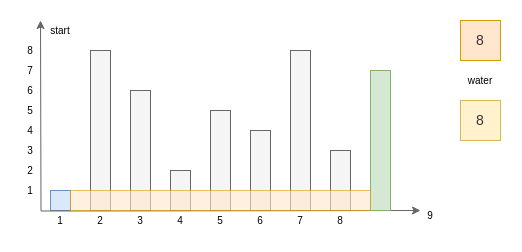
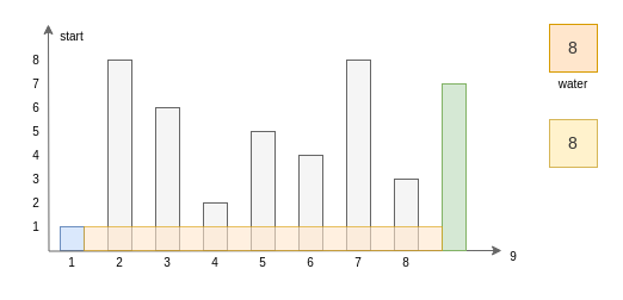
  <mxCell id="0" />
  <mxCell id="1" parent="0" />
  <mxCell id="2" value="" style="text;html=1;align=center;verticalAlign=middle;whiteSpace=wrap;rounded=0;fillColor=#dae8fc;strokeColor=#6c8ebf;fontSize=14;" parent="1" vertex="1"><mxGeometry x="50" y="190" width="20" height="20" as="geometry" /></mxCell>
  <mxCell id="3" value="" style="endArrow=classic;startArrow=classic;html=1;rounded=0;fillColor=#f5f5f5;strokeColor=#666666;edgeStyle=orthogonalEdgeStyle;" parent="1" edge="1"><mxGeometry width="50" height="50" relative="1" as="geometry"><mxPoint x="420" y="210" as="sourcePoint" /><mxPoint x="40" y="20" as="targetPoint" /></mxGeometry></mxCell>
  <mxCell id="4" value="5" style="text;html=1;align=center;verticalAlign=middle;whiteSpace=wrap;rounded=0;fontSize=10;" parent="1" vertex="1"><mxGeometry x="20" y="100" width="20" height="20" as="geometry" /></mxCell>
  <mxCell id="5" value="4" style="text;html=1;align=center;verticalAlign=middle;whiteSpace=wrap;rounded=0;fontSize=10;" parent="1" vertex="1"><mxGeometry x="20" y="120" width="20" height="20" as="geometry" /></mxCell>
  <mxCell id="6" value="6" style="text;html=1;align=center;verticalAlign=middle;whiteSpace=wrap;rounded=0;fontSize=10;" parent="1" vertex="1"><mxGeometry x="20" y="80" width="20" height="20" as="geometry" /></mxCell>
  <mxCell id="7" value="7" style="text;html=1;align=center;verticalAlign=middle;whiteSpace=wrap;rounded=0;fontSize=10;" parent="1" vertex="1"><mxGeometry x="20" y="60" width="20" height="20" as="geometry" /></mxCell>
  <mxCell id="8" value="8" style="text;html=1;align=center;verticalAlign=middle;whiteSpace=wrap;rounded=0;fontSize=10;" parent="1" vertex="1"><mxGeometry x="20" y="40" width="20" height="20" as="geometry" /></mxCell>
  <mxCell id="9" value="3" style="text;html=1;align=center;verticalAlign=middle;whiteSpace=wrap;rounded=0;fontSize=10;" parent="1" vertex="1"><mxGeometry x="20" y="140" width="20" height="20" as="geometry" /></mxCell>
  <mxCell id="10" value="2" style="text;html=1;align=center;verticalAlign=middle;whiteSpace=wrap;rounded=0;fontSize=10;" parent="1" vertex="1"><mxGeometry x="20" y="160" width="20" height="20" as="geometry" /></mxCell>
  <mxCell id="11" value="1" style="text;html=1;align=center;verticalAlign=middle;whiteSpace=wrap;rounded=0;fontSize=10;" parent="1" vertex="1"><mxGeometry x="20" y="180" width="20" height="20" as="geometry" /></mxCell>
  <mxCell id="12" value="1" style="text;html=1;align=center;verticalAlign=middle;whiteSpace=wrap;rounded=0;fontSize=10;" parent="1" vertex="1"><mxGeometry x="40" y="210" width="40" height="20" as="geometry" /></mxCell>
  <mxCell id="13" value="2" style="text;html=1;align=center;verticalAlign=middle;whiteSpace=wrap;rounded=0;fontSize=10;" parent="1" vertex="1"><mxGeometry x="80" y="210" width="40" height="20" as="geometry" /></mxCell>
  <mxCell id="14" value="3" style="text;html=1;align=center;verticalAlign=middle;whiteSpace=wrap;rounded=0;fontSize=10;" parent="1" vertex="1"><mxGeometry x="120" y="210" width="40" height="20" as="geometry" /></mxCell>
  <mxCell id="15" value="4" style="text;html=1;align=center;verticalAlign=middle;whiteSpace=wrap;rounded=0;fontSize=10;" parent="1" vertex="1"><mxGeometry x="160" y="210" width="40" height="20" as="geometry" /></mxCell>
  <mxCell id="16" value="5" style="text;html=1;align=center;verticalAlign=middle;whiteSpace=wrap;rounded=0;fontSize=10;" parent="1" vertex="1"><mxGeometry x="200" y="210" width="40" height="20" as="geometry" /></mxCell>
  <mxCell id="17" value="6" style="text;html=1;align=center;verticalAlign=middle;whiteSpace=wrap;rounded=0;fontSize=10;" parent="1" vertex="1"><mxGeometry x="240" y="210" width="40" height="20" as="geometry" /></mxCell>
  <mxCell id="18" value="7" style="text;html=1;align=center;verticalAlign=middle;whiteSpace=wrap;rounded=0;fontSize=10;" parent="1" vertex="1"><mxGeometry x="280" y="210" width="40" height="20" as="geometry" /></mxCell>
  <mxCell id="19" value="8" style="text;html=1;align=center;verticalAlign=middle;whiteSpace=wrap;rounded=0;fontSize=10;" parent="1" vertex="1"><mxGeometry x="320" y="210" width="40" height="20" as="geometry" /></mxCell>
  <mxCell id="20" value="" style="text;html=1;align=center;verticalAlign=middle;whiteSpace=wrap;rounded=0;fillColor=#f5f5f5;strokeColor=#666666;fontSize=14;fontColor=#333333;" parent="1" vertex="1"><mxGeometry x="90" y="50" width="20" height="160" as="geometry" /></mxCell>
  <mxCell id="21" value="" style="text;html=1;align=center;verticalAlign=middle;whiteSpace=wrap;rounded=0;fillColor=#f5f5f5;strokeColor=#666666;fontSize=14;fontColor=#333333;" parent="1" vertex="1"><mxGeometry x="130" y="90" width="20" height="120" as="geometry" /></mxCell>
  <mxCell id="22" value="" style="text;html=1;align=center;verticalAlign=middle;whiteSpace=wrap;rounded=0;fillColor=#f5f5f5;strokeColor=#666666;fontSize=14;fontColor=#333333;" parent="1" vertex="1"><mxGeometry x="170" y="170" width="20" height="40" as="geometry" /></mxCell>
  <mxCell id="23" value="" style="text;html=1;align=center;verticalAlign=middle;whiteSpace=wrap;rounded=0;fillColor=#f5f5f5;strokeColor=#666666;fontSize=14;fontColor=#333333;" parent="1" vertex="1"><mxGeometry x="210" y="110" width="20" height="100" as="geometry" /></mxCell>
  <mxCell id="24" value="" style="text;html=1;align=center;verticalAlign=middle;whiteSpace=wrap;rounded=0;fillColor=#f5f5f5;strokeColor=#666666;fontSize=14;fontColor=#333333;" parent="1" vertex="1"><mxGeometry x="250" y="130" width="20" height="80" as="geometry" /></mxCell>
  <mxCell id="25" value="" style="text;html=1;align=center;verticalAlign=middle;whiteSpace=wrap;rounded=0;fillColor=#f5f5f5;strokeColor=#666666;fontSize=14;fontColor=#333333;" parent="1" vertex="1"><mxGeometry x="290" y="50" width="20" height="160" as="geometry" /></mxCell>
  <mxCell id="26" value="" style="text;html=1;align=center;verticalAlign=middle;whiteSpace=wrap;rounded=0;fillColor=#f5f5f5;strokeColor=#666666;fontSize=14;fontColor=#333333;" parent="1" vertex="1"><mxGeometry x="330" y="150" width="20" height="60" as="geometry" /></mxCell>
  <mxCell id="27" value="9" style="text;html=1;align=center;verticalAlign=middle;whiteSpace=wrap;rounded=0;fontSize=10;" parent="1" vertex="1"><mxGeometry x="410" y="205" width="40" height="20" as="geometry" /></mxCell>
  <mxCell id="28" value="" style="text;html=1;align=center;verticalAlign=middle;whiteSpace=wrap;rounded=0;fillColor=#d5e8d4;strokeColor=#82b366;fontSize=14;" parent="1" vertex="1"><mxGeometry x="370" y="70" width="20" height="140" as="geometry" /></mxCell>
  <mxCell id="29" value="start" style="text;html=1;align=center;verticalAlign=middle;whiteSpace=wrap;rounded=0;fontSize=10;" parent="1" vertex="1"><mxGeometry x="40" y="20" width="40" height="20" as="geometry" /></mxCell>
  <mxCell id="30" value="" style="rounded=0;whiteSpace=wrap;html=1;opacity=60;fillColor=#ffe6cc;strokeColor=#d79b00;" parent="1" vertex="1"><mxGeometry x="70" y="190" width="300" height="20" as="geometry" /></mxCell>
  <mxCell id="31" value="8" style="text;html=1;align=center;verticalAlign=middle;whiteSpace=wrap;rounded=0;fillColor=#ffe6cc;strokeColor=#d79b00;fontSize=14;fontColor=#333333;" parent="1" vertex="1"><mxGeometry x="460" y="20" width="40" height="40" as="geometry" /></mxCell>
- <mxCell id="32" value="water" style="text;html=1;align=center;verticalAlign=middle;whiteSpace=wrap;rounded=0;fontSize=10;" parent="1" vertex="1"><mxGeometry x="460" y="70" width="40" height="20" as="geometry" /></mxCell>
+ <mxCell id="32" value="water" style="text;html=1;align=center;verticalAlign=middle;whiteSpace=wrap;rounded=0;fontSize=10;" parent="1" vertex="1"><mxGeometry x="460" y="60" width="40" height="20" as="geometry" /></mxCell>
  <mxCell id="33" value="8" style="text;html=1;align=center;verticalAlign=middle;whiteSpace=wrap;rounded=0;fillColor=#fff2cc;strokeColor=#d6b656;fontSize=14;fontColor=#333333;" parent="1" vertex="1"><mxGeometry x="460" y="100" width="40" height="40" as="geometry" /></mxCell>
